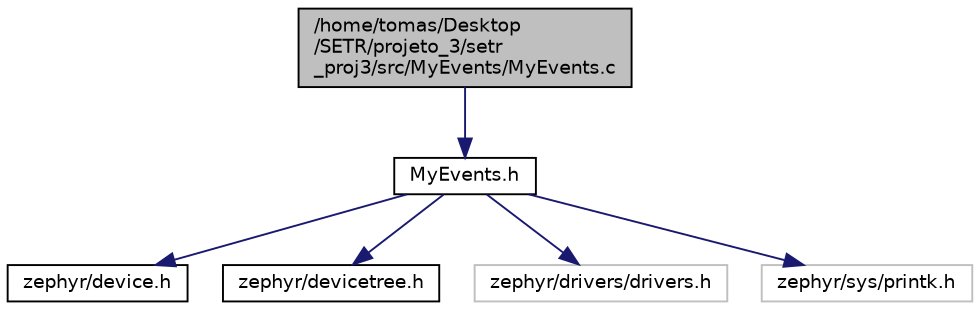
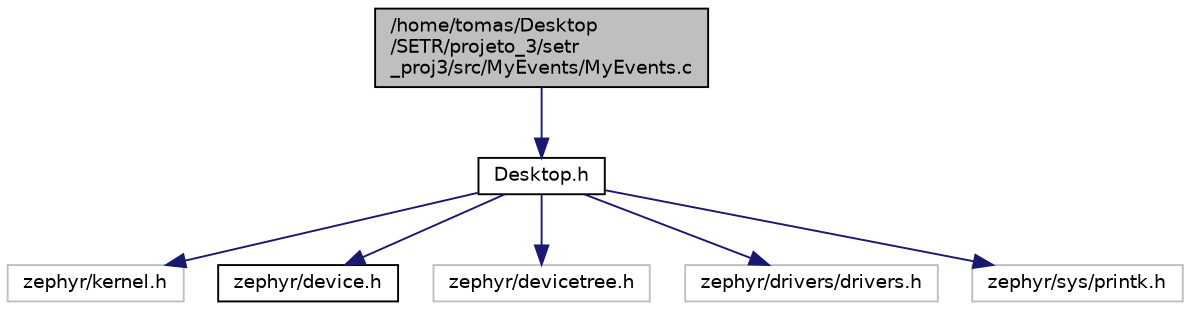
  digraph {
    node [color=grey75 fillcolor=white fontname=Helvetica fontsize=10 shape=record style=filled]
    edge [color=midnightblue fontname=Helvetica fontsize=10 labelfontname=Helvetica labelfontsize=10 style=solid]
    n1 [color=black fillcolor=grey75 fontcolor=black height=0.2 label="/home/tomas/Desktop\l/SETR/projeto_3/setr\l_proj3/src/MyEvents/MyEvents.c" width=0.4]
-   n2 [color=black height=0.2 label="MyEvents.h" width=0.4]
+   n2 [color=black height=0.2 label="Desktop.h" width=0.4]
+   n3 [height=0.2 label="zephyr/kernel.h" width=0.4]
    n4 [color=black height=0.2 label="zephyr/device.h" width=0.4]
-   n5 [color=black height=0.2 label="zephyr/devicetree.h" width=0.4]
+   n5 [height=0.2 label="zephyr/devicetree.h" width=0.4]
    n6 [height=0.2 label="zephyr/drivers/drivers.h" width=0.4]
    n7 [height=0.2 label="zephyr/sys/printk.h" width=0.4]
    n1 -> n2
+   n2 -> n3
    n2 -> n4
    n2 -> n5
    n2 -> n6
    n2 -> n7
  }
